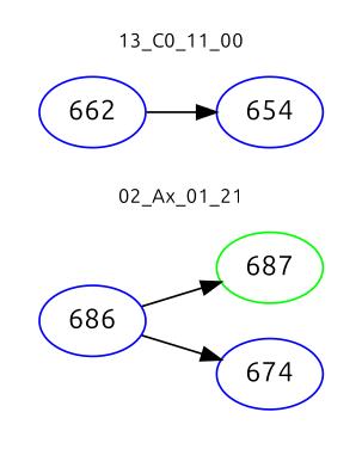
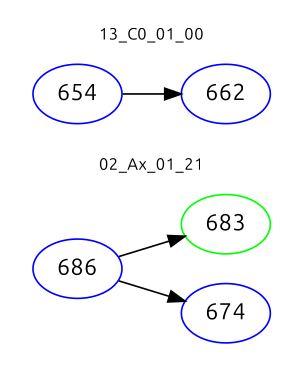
  digraph {
    fontname=Ubuntu
    rankdir=LR
    node [color=blue fontname=Ubuntu]
    edge [color=black fontname=Ubuntu]
    n1 [label=686]
    n2 [label=674]
-   n3 [color=green label=687]
+   n3 [color=green label=683]
    n4 [label=662]
    n5 [label=654]
    subgraph cluster_1 {
      color=white
      fontsize=10
      label="02_Ax_01_21"
      n1
      n2
      n3
    }
    subgraph cluster_2 {
      color=white
      fontsize=10
-     label="13_C0_11_00"
+     label="13_C0_01_00"
      n4
      n5
    }
    n1 -> n2
    n1 -> n3
-   n4 -> n5
+   n5 -> n4
  }
